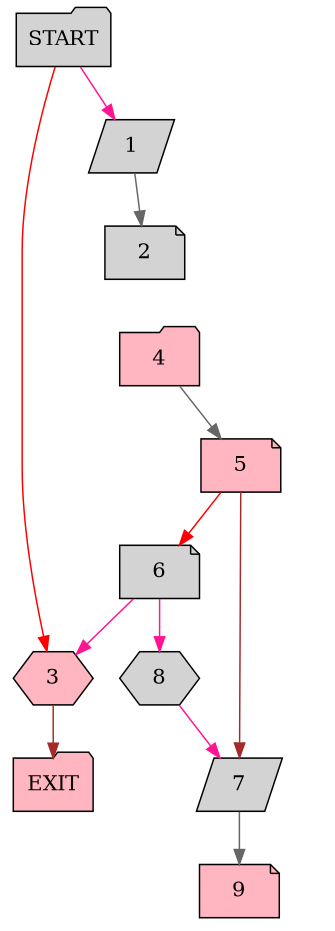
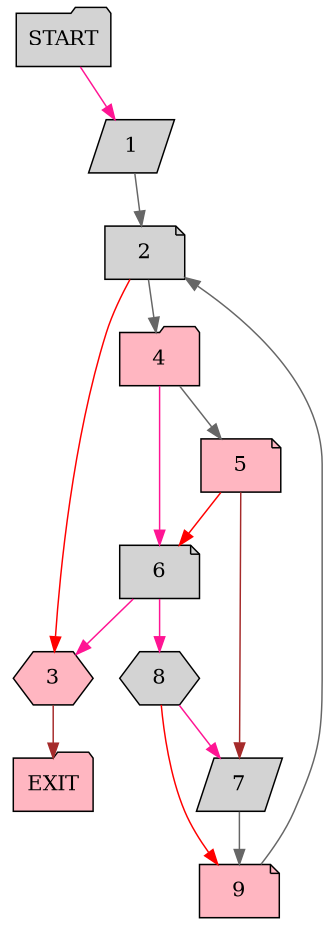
  digraph {
    node [fillcolor=lightgrey shape=note style=filled]
    edge [color=deeppink]
    n1 [label=START shape=folder]
    1 [shape=parallelogram]
    2
    n4 [fillcolor=lightpink label=EXIT shape=folder]
    3 [fillcolor=lightpink shape=hexagon]
    4 [fillcolor=lightpink shape=folder]
    5 [fillcolor=lightpink]
    6
    7 [shape=parallelogram]
    8 [shape=hexagon]
    9 [fillcolor=lightpink]
    n1 -> 1
    1 -> 2 [color=gray40]
-   n1 -> 3 [color=red]
+   2 -> 3 [color=red]
+   2 -> 4 [color=gray40]
    3 -> n4 [color=brown]
    4 -> 5 [color=gray40]
+   4 -> 6
    5 -> 6 [color=red]
    5 -> 7 [color=brown]
    6 -> 3
    6 -> 8
    7 -> 9 [color=gray40]
    8 -> 7
+   8 -> 9 [color=red]
+   9 -> 2 [color=gray40]
  }
